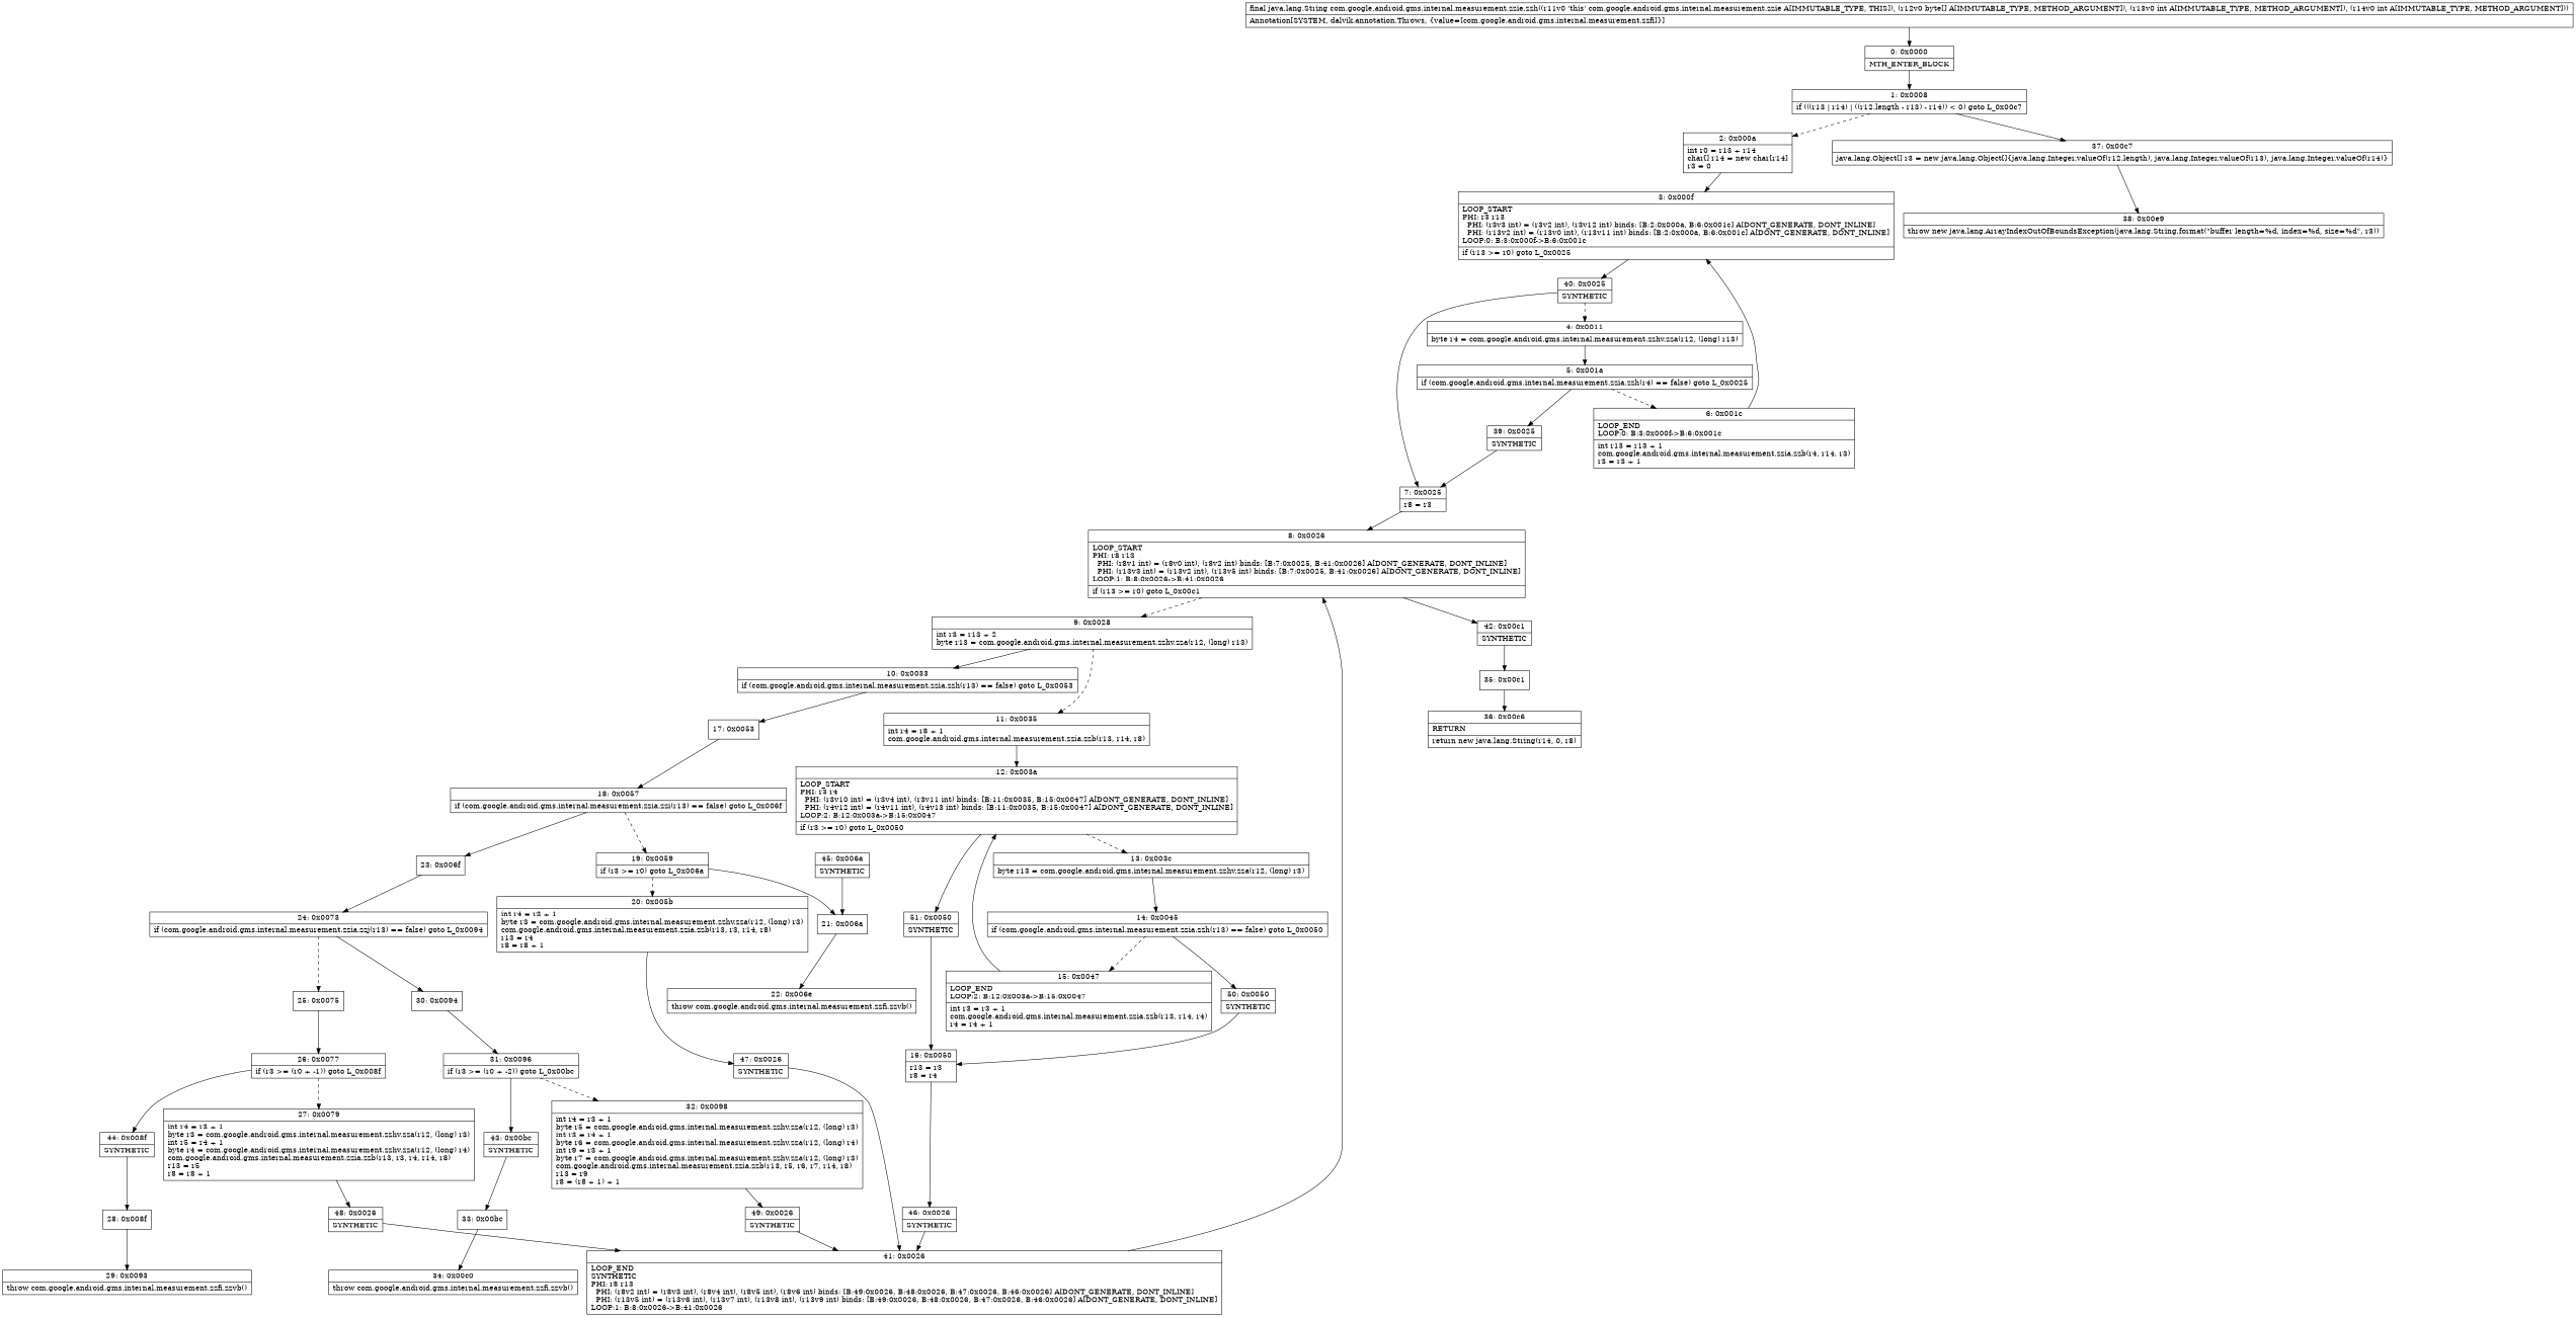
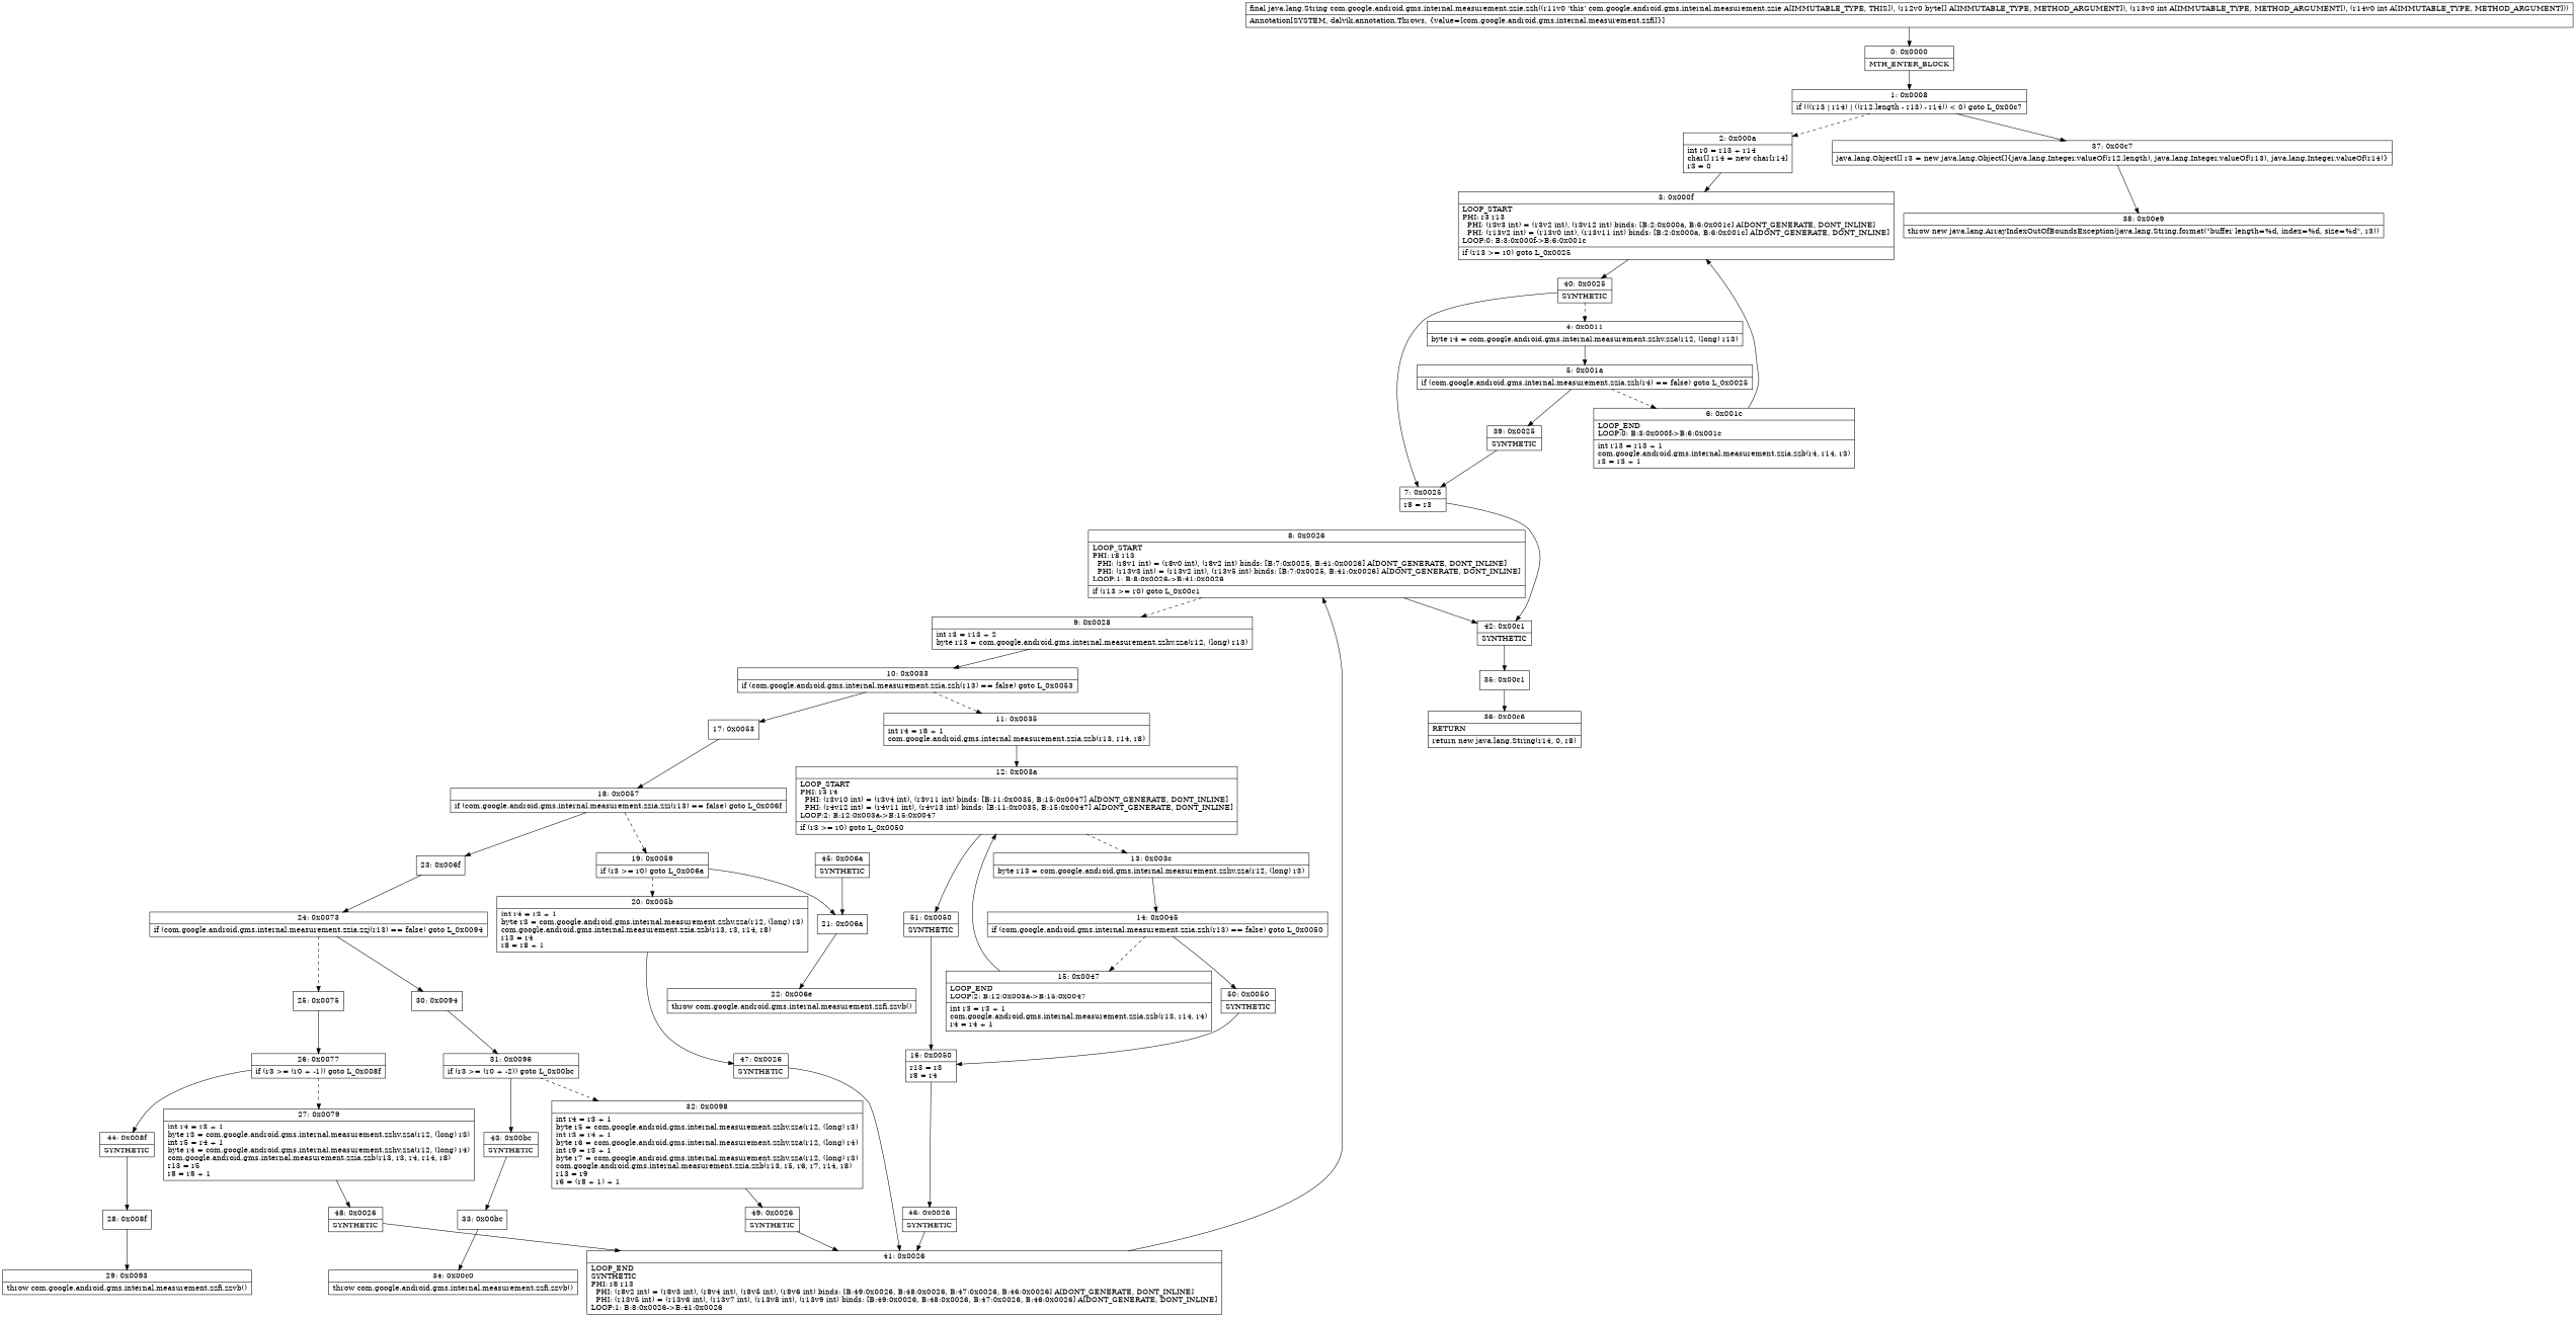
  digraph {
    node [shape=record]
    n1 [label="{0\:\ 0x0000|MTH_ENTER_BLOCK\l}"]
    n2 [label="{1\:\ 0x0008|if (((r13 \| r14) \| ((r12.length \- r13) \- r14)) \< 0) goto L_0x00c7\l}"]
    n3 [label="{2\:\ 0x000a|int r0 = r13 + r14\lchar[] r14 = new char[r14]\lr3 = 0\l}"]
    n4 [label="{37\:\ 0x00c7|java.lang.Object[] r3 = new java.lang.Object[]\{java.lang.Integer.valueOf(r12.length), java.lang.Integer.valueOf(r13), java.lang.Integer.valueOf(r14)\}\l}"]
    n5 [label="{3\:\ 0x000f|LOOP_START\lPHI: r3 r13 \l  PHI: (r3v3 int) = (r3v2 int), (r3v12 int) binds: [B:2:0x000a, B:6:0x001c] A[DONT_GENERATE, DONT_INLINE]\l  PHI: (r13v2 int) = (r13v0 int), (r13v11 int) binds: [B:2:0x000a, B:6:0x001c] A[DONT_GENERATE, DONT_INLINE]\lLOOP:0: B:3:0x000f\-\>B:6:0x001c\l|if (r13 \>= r0) goto L_0x0025\l}"]
    n6 [label="{38\:\ 0x00e9|throw new java.lang.ArrayIndexOutOfBoundsException(java.lang.String.format(\"buffer length=%d, index=%d, size=%d\", r3))\l}"]
    n7 [label="{40\:\ 0x0025|SYNTHETIC\l}"]
    n8 [label="{4\:\ 0x0011|byte r4 = com.google.android.gms.internal.measurement.zzhv.zza(r12, (long) r13)\l}"]
    n9 [label="{5\:\ 0x001a|if (com.google.android.gms.internal.measurement.zzia.zzh(r4) == false) goto L_0x0025\l}"]
    n10 [label="{7\:\ 0x0025|r8 = r3\l}"]
    n11 [label="{6\:\ 0x001c|LOOP_END\lLOOP:0: B:3:0x000f\-\>B:6:0x001c\l|int r13 = r13 + 1\lcom.google.android.gms.internal.measurement.zzia.zzb(r4, r14, r3)\lr3 = r3 + 1\l}"]
    n12 [label="{39\:\ 0x0025|SYNTHETIC\l}"]
    n13 [label="{8\:\ 0x0026|LOOP_START\lPHI: r8 r13 \l  PHI: (r8v1 int) = (r8v0 int), (r8v2 int) binds: [B:7:0x0025, B:41:0x0026] A[DONT_GENERATE, DONT_INLINE]\l  PHI: (r13v3 int) = (r13v2 int), (r13v5 int) binds: [B:7:0x0025, B:41:0x0026] A[DONT_GENERATE, DONT_INLINE]\lLOOP:1: B:8:0x0026\-\>B:41:0x0026\l|if (r13 \>= r0) goto L_0x00c1\l}"]
    n14 [label="{9\:\ 0x0028|int r3 = r13 + 2\lbyte r13 = com.google.android.gms.internal.measurement.zzhv.zza(r12, (long) r13)\l}"]
    n15 [label="{42\:\ 0x00c1|SYNTHETIC\l}"]
    n16 [label="{10\:\ 0x0033|if (com.google.android.gms.internal.measurement.zzia.zzh(r13) == false) goto L_0x0053\l}"]
    n17 [label="{35\:\ 0x00c1}"]
    n18 [label="{11\:\ 0x0035|int r4 = r8 + 1\lcom.google.android.gms.internal.measurement.zzia.zzb(r13, r14, r8)\l}"]
    n19 [label="{17\:\ 0x0053}"]
    n20 [label="{12\:\ 0x003a|LOOP_START\lPHI: r3 r4 \l  PHI: (r3v10 int) = (r3v4 int), (r3v11 int) binds: [B:11:0x0035, B:15:0x0047] A[DONT_GENERATE, DONT_INLINE]\l  PHI: (r4v12 int) = (r4v11 int), (r4v13 int) binds: [B:11:0x0035, B:15:0x0047] A[DONT_GENERATE, DONT_INLINE]\lLOOP:2: B:12:0x003a\-\>B:15:0x0047\l|if (r3 \>= r0) goto L_0x0050\l}"]
    n21 [label="{18\:\ 0x0057|if (com.google.android.gms.internal.measurement.zzia.zzi(r13) == false) goto L_0x006f\l}"]
    n22 [label="{13\:\ 0x003c|byte r13 = com.google.android.gms.internal.measurement.zzhv.zza(r12, (long) r3)\l}"]
    n23 [label="{51\:\ 0x0050|SYNTHETIC\l}"]
    n24 [label="{14\:\ 0x0045|if (com.google.android.gms.internal.measurement.zzia.zzh(r13) == false) goto L_0x0050\l}"]
    n25 [label="{16\:\ 0x0050|r13 = r3\lr8 = r4\l}"]
    n26 [label="{15\:\ 0x0047|LOOP_END\lLOOP:2: B:12:0x003a\-\>B:15:0x0047\l|int r3 = r3 + 1\lcom.google.android.gms.internal.measurement.zzia.zzb(r13, r14, r4)\lr4 = r4 + 1\l}"]
    n27 [label="{50\:\ 0x0050|SYNTHETIC\l}"]
    n28 [label="{46\:\ 0x0026|SYNTHETIC\l}"]
    n29 [label="{41\:\ 0x0026|LOOP_END\lSYNTHETIC\lPHI: r8 r13 \l  PHI: (r8v2 int) = (r8v3 int), (r8v4 int), (r8v5 int), (r8v6 int) binds: [B:49:0x0026, B:48:0x0026, B:47:0x0026, B:46:0x0026] A[DONT_GENERATE, DONT_INLINE]\l  PHI: (r13v5 int) = (r13v6 int), (r13v7 int), (r13v8 int), (r13v9 int) binds: [B:49:0x0026, B:48:0x0026, B:47:0x0026, B:46:0x0026] A[DONT_GENERATE, DONT_INLINE]\lLOOP:1: B:8:0x0026\-\>B:41:0x0026\l}"]
    n30 [label="{19\:\ 0x0059|if (r3 \>= r0) goto L_0x006a\l}"]
    n31 [label="{23\:\ 0x006f}"]
    n32 [label="{20\:\ 0x005b|int r4 = r3 + 1\lbyte r3 = com.google.android.gms.internal.measurement.zzhv.zza(r12, (long) r3)\lcom.google.android.gms.internal.measurement.zzia.zzb(r13, r3, r14, r8)\lr13 = r4\lr8 = r8 + 1\l}"]
    n33 [label="{21\:\ 0x006a}"]
    n34 [label="{24\:\ 0x0073|if (com.google.android.gms.internal.measurement.zzia.zzj(r13) == false) goto L_0x0094\l}"]
    n35 [label="{47\:\ 0x0026|SYNTHETIC\l}"]
    n36 [label="{45\:\ 0x006a|SYNTHETIC\l}"]
    n37 [label="{22\:\ 0x006e|throw com.google.android.gms.internal.measurement.zzfi.zzvb()\l}"]
    n38 [label="{25\:\ 0x0075}"]
    n39 [label="{30\:\ 0x0094}"]
    n40 [label="{26\:\ 0x0077|if (r3 \>= (r0 + \-1)) goto L_0x008f\l}"]
    n41 [label="{31\:\ 0x0096|if (r3 \>= (r0 + \-2)) goto L_0x00bc\l}"]
    n42 [label="{27\:\ 0x0079|int r4 = r3 + 1\lbyte r3 = com.google.android.gms.internal.measurement.zzhv.zza(r12, (long) r3)\lint r5 = r4 + 1\lbyte r4 = com.google.android.gms.internal.measurement.zzhv.zza(r12, (long) r4)\lcom.google.android.gms.internal.measurement.zzia.zzb(r13, r3, r4, r14, r8)\lr13 = r5\lr8 = r8 + 1\l}"]
    n43 [label="{44\:\ 0x008f|SYNTHETIC\l}"]
    n44 [label="{48\:\ 0x0026|SYNTHETIC\l}"]
    n45 [label="{28\:\ 0x008f}"]
    n46 [label="{29\:\ 0x0093|throw com.google.android.gms.internal.measurement.zzfi.zzvb()\l}"]
-   n47 [label="{32\:\ 0x0098|int r4 = r3 + 1\lbyte r5 = com.google.android.gms.internal.measurement.zzhv.zza(r12, (long) r3)\lint r3 = r4 + 1\lbyte r6 = com.google.android.gms.internal.measurement.zzhv.zza(r12, (long) r4)\lint r9 = r3 + 1\lbyte r7 = com.google.android.gms.internal.measurement.zzhv.zza(r12, (long) r3)\lcom.google.android.gms.internal.measurement.zzia.zzb(r13, r5, r6, r7, r14, r8)\lr13 = r9\lr8 = (r8 + 1) + 1\l}"]
+   n47 [label="{32\:\ 0x0098|int r4 = r3 + 1\lbyte r5 = com.google.android.gms.internal.measurement.zzhv.zza(r12, (long) r3)\lint r3 = r4 + 1\lbyte r6 = com.google.android.gms.internal.measurement.zzhv.zza(r12, (long) r4)\lint r9 = r3 + 1\lbyte r7 = com.google.android.gms.internal.measurement.zzhv.zza(r12, (long) r3)\lcom.google.android.gms.internal.measurement.zzia.zzb(r13, r5, r6, r7, r14, r8)\lr13 = r9\lr6 = (r8 + 1) + 1\l}"]
    n48 [label="{43\:\ 0x00bc|SYNTHETIC\l}"]
    n49 [label="{49\:\ 0x0026|SYNTHETIC\l}"]
    n50 [label="{33\:\ 0x00bc}"]
    n51 [label="{34\:\ 0x00c0|throw com.google.android.gms.internal.measurement.zzfi.zzvb()\l}"]
    n52 [label="{36\:\ 0x00c6|RETURN\l|return new java.lang.String(r14, 0, r8)\l}"]
    n53 [label="{final java.lang.String com.google.android.gms.internal.measurement.zzie.zzh((r11v0 'this' com.google.android.gms.internal.measurement.zzie A[IMMUTABLE_TYPE, THIS]), (r12v0 byte[] A[IMMUTABLE_TYPE, METHOD_ARGUMENT]), (r13v0 int A[IMMUTABLE_TYPE, METHOD_ARGUMENT]), (r14v0 int A[IMMUTABLE_TYPE, METHOD_ARGUMENT]))  | Annotation[SYSTEM, dalvik.annotation.Throws, \{value=[com.google.android.gms.internal.measurement.zzfi]\}]\l}"]
    n1 -> n2
    n2 -> n3 [style=dashed]
    n2 -> n4
    n3 -> n5
    n4 -> n6
    n5 -> n7
    n7 -> n8 [style=dashed]
    n7 -> n10
    n8 -> n9
    n9 -> n11 [style=dashed]
    n9 -> n12
-   n10 -> n13
+   n10 -> n15
    n11 -> n5
    n12 -> n10
    n13 -> n14 [style=dashed]
    n13 -> n15
    n14 -> n16
    n15 -> n17
-   n14 -> n18 [style=dashed]
+   n16 -> n18 [style=dashed]
    n16 -> n19
    n17 -> n52
    n18 -> n20
    n19 -> n21
    n20 -> n22 [style=dashed]
    n20 -> n23
    n21 -> n30 [style=dashed]
    n21 -> n31
    n22 -> n24
    n23 -> n25
    n24 -> n26 [style=dashed]
    n24 -> n27
    n25 -> n28
    n26 -> n20
    n27 -> n25
    n28 -> n29
    n29 -> n13
    n30 -> n32 [style=dashed]
    n30 -> n33
    n31 -> n34
    n32 -> n35
    n33 -> n37
    n34 -> n38 [style=dashed]
    n34 -> n39
    n35 -> n29
    n36 -> n33
    n38 -> n40
    n39 -> n41
    n40 -> n42 [style=dashed]
    n40 -> n43
    n41 -> n47 [style=dashed]
    n41 -> n48
    n42 -> n44
    n43 -> n45
    n44 -> n29
    n45 -> n46
    n47 -> n49
    n48 -> n50
    n49 -> n29
    n50 -> n51
    n53 -> n1
  }
